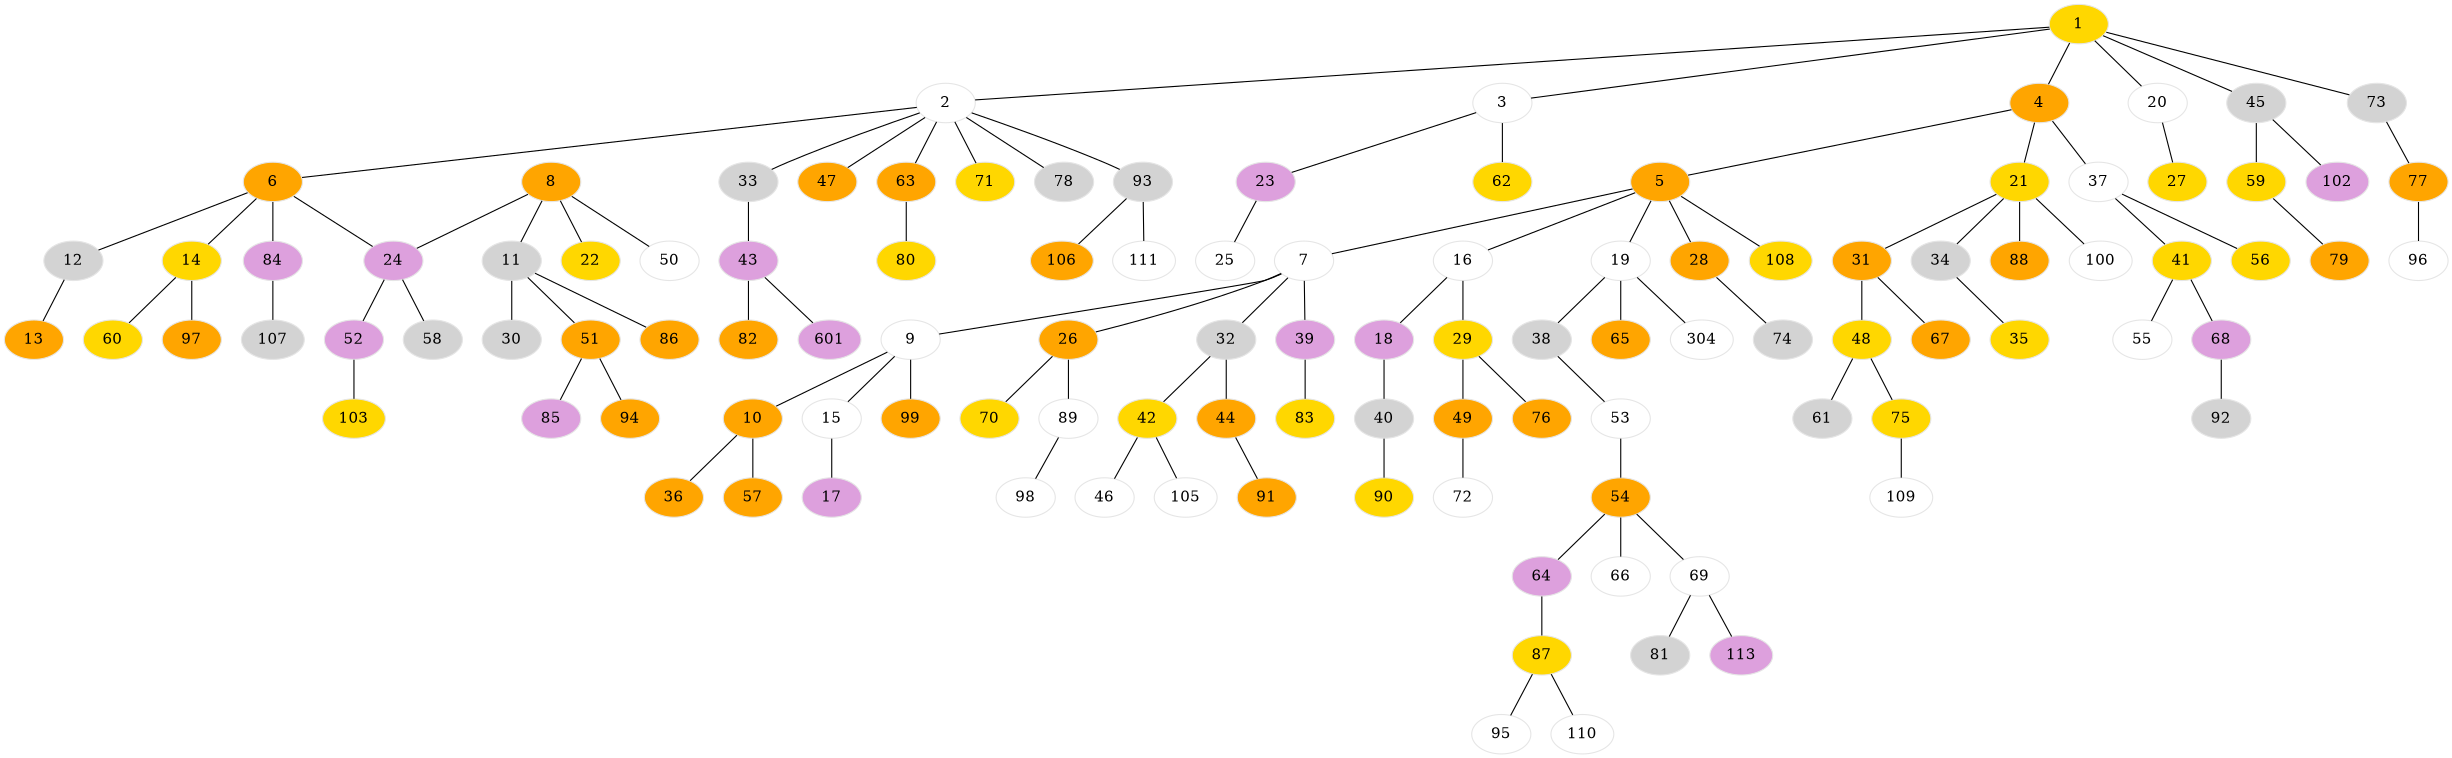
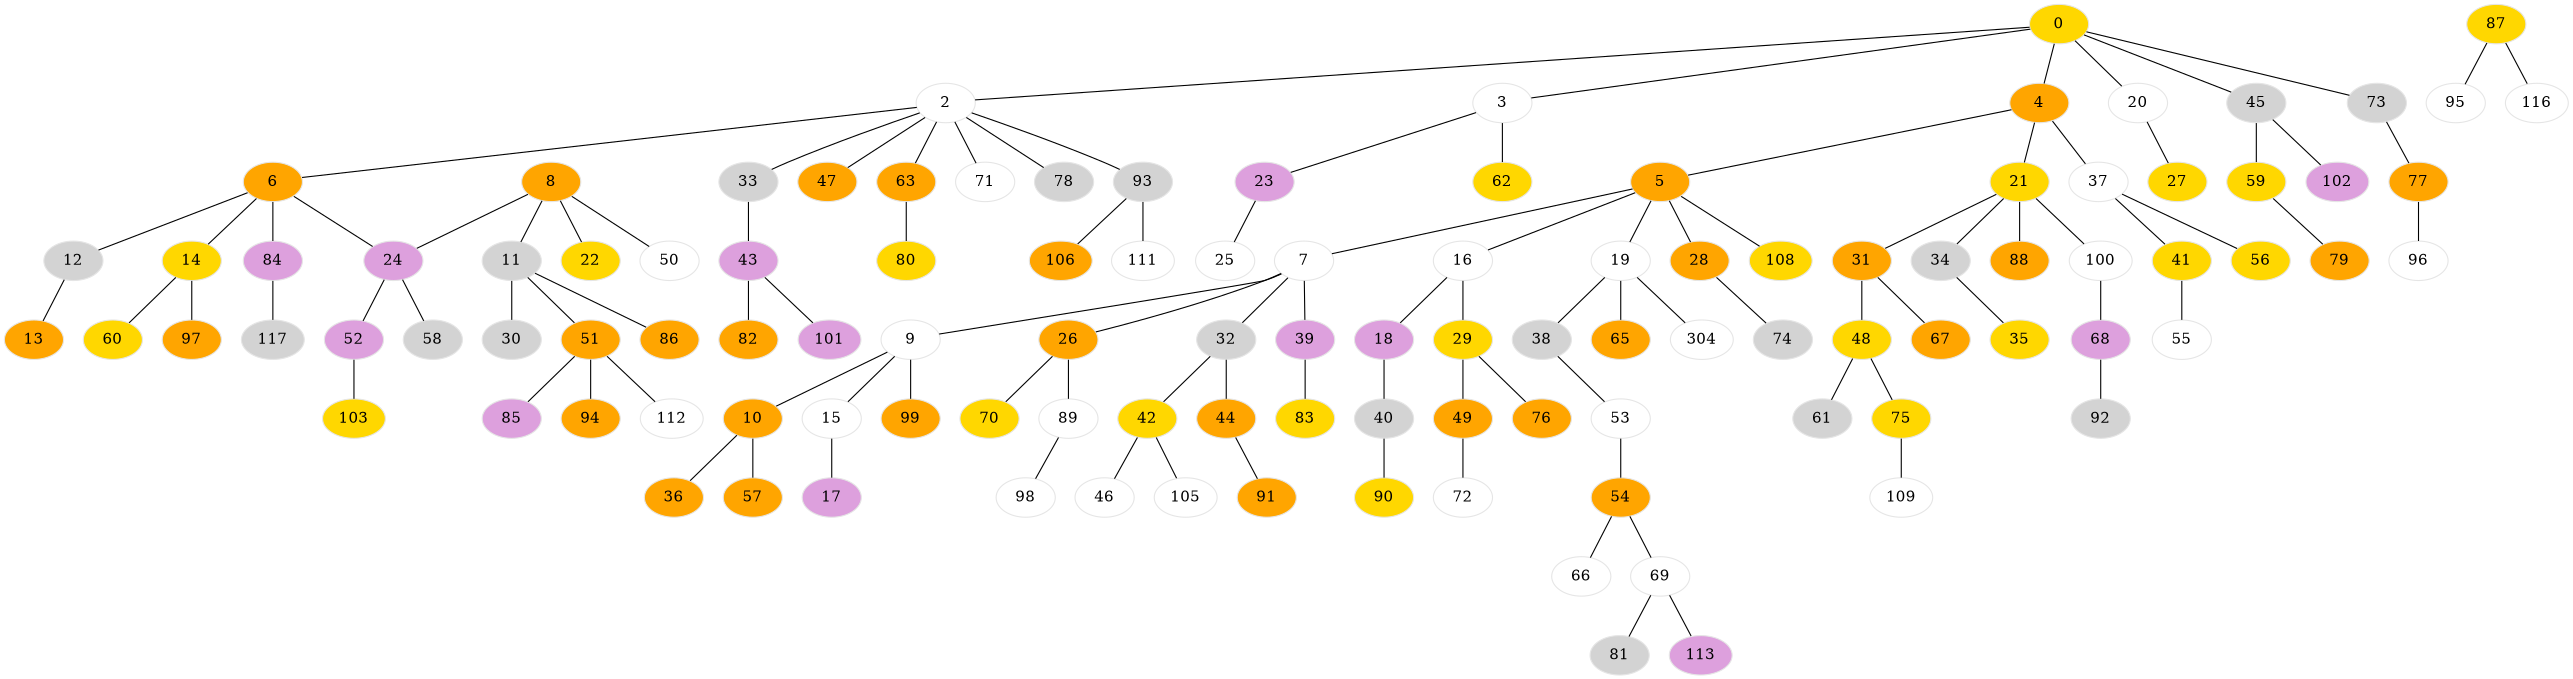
  graph {
    node [color=gray90 fillcolor=orange style=filled]
-   1 [fillcolor=gold]
+   1 [fillcolor=gold label=0]
    2 [fillcolor=white]
    3 [fillcolor=white]
    4
    20 [fillcolor=white]
    45 [fillcolor=lightgrey]
    73 [fillcolor=lightgrey]
    6
    33 [fillcolor=lightgrey]
    47
    63
-   71 [fillcolor=gold]
+   71 [fillcolor=white]
    78 [fillcolor=lightgrey]
    93 [fillcolor=lightgrey]
    23 [fillcolor=plum]
    62 [fillcolor=gold]
    5
    21 [fillcolor=gold]
    37 [fillcolor=white]
    27 [fillcolor=gold]
    59 [fillcolor=gold]
    102 [fillcolor=plum]
    77
    12 [fillcolor=lightgrey]
    14 [fillcolor=gold]
    84 [fillcolor=plum]
    24 [fillcolor=plum]
    43 [fillcolor=plum]
    80 [fillcolor=gold]
    106
    111 [fillcolor=white]
    25 [fillcolor=white]
    7 [fillcolor=white]
    16 [fillcolor=white]
    19 [fillcolor=white]
    28
    108 [fillcolor=gold]
    31
    34 [fillcolor=lightgrey]
    88
    100 [fillcolor=white]
    41 [fillcolor=gold]
    56 [fillcolor=gold]
    9 [fillcolor=white]
    26
    32 [fillcolor=lightgrey]
    39 [fillcolor=plum]
    18 [fillcolor=plum]
    29 [fillcolor=gold]
    38 [fillcolor=lightgrey]
    65
    n52 [fillcolor=white label=304]
    74 [fillcolor=lightgrey]
    11 [fillcolor=lightgrey]
    8
    22 [fillcolor=gold]
    50 [fillcolor=white]
    13
    60 [fillcolor=gold]
    97
-   107 [fillcolor=lightgrey]
+   107 [fillcolor=lightgrey label=117]
    10
    15 [fillcolor=white]
    99
    70 [fillcolor=gold]
    89 [fillcolor=white]
    42 [fillcolor=gold]
    44
    83 [fillcolor=gold]
    30 [fillcolor=lightgrey]
    51
    86
    52 [fillcolor=plum]
    58 [fillcolor=lightgrey]
    36
    57
    17 [fillcolor=plum]
    85 [fillcolor=plum]
    94
+   112 [fillcolor=white]
    40 [fillcolor=lightgrey]
    49
    76
    90 [fillcolor=gold]
    53 [fillcolor=white]
    48 [fillcolor=gold]
    67
    35 [fillcolor=gold]
    103 [fillcolor=gold]
    98 [fillcolor=white]
    72 [fillcolor=white]
    61 [fillcolor=lightgrey]
    75 [fillcolor=gold]
    46 [fillcolor=white]
    105 [fillcolor=white]
    91
    82
-   101 [fillcolor=plum label=601]
+   101 [fillcolor=plum]
    55 [fillcolor=white]
    68 [fillcolor=plum]
    54
    92 [fillcolor=lightgrey]
    79
    109 [fillcolor=white]
-   64 [fillcolor=plum]
    66 [fillcolor=white]
    69 [fillcolor=white]
    87 [fillcolor=gold]
    81 [fillcolor=lightgrey]
    113 [fillcolor=plum]
    95 [fillcolor=white]
-   110 [fillcolor=white]
+   110 [fillcolor=white label=116]
    96 [fillcolor=white]
    1 -- 2
    1 -- 3
    1 -- 4
    1 -- 20
    1 -- 45
    1 -- 73
    2 -- 6
    2 -- 33
    2 -- 47
    2 -- 63
    2 -- 71
    2 -- 78
    2 -- 93
    3 -- 23
    3 -- 62
    4 -- 5
    4 -- 21
    4 -- 37
    20 -- 27
    45 -- 59
    45 -- 102
    73 -- 77
    6 -- 12
    6 -- 14
    6 -- 84
    6 -- 24
    33 -- 43
    63 -- 80
    93 -- 106
    93 -- 111
    23 -- 25
    5 -- 7
    5 -- 16
    5 -- 19
    5 -- 28
    5 -- 108
    21 -- 31
    21 -- 34
    21 -- 88
    21 -- 100
    37 -- 41
    37 -- 56
    59 -- 79
    77 -- 96
    12 -- 13
    14 -- 60
    14 -- 97
    84 -- 107
    24 -- 52
    24 -- 58
    43 -- 82
    43 -- 101
    7 -- 9
    7 -- 26
    7 -- 32
    7 -- 39
    16 -- 18
    16 -- 29
    19 -- 38
    19 -- 65
    19 -- n52
    28 -- 74
    31 -- 48
    31 -- 67
    34 -- 35
    41 -- 55
-   41 -- 68
+   100 -- 68
    9 -- 10
    9 -- 15
    9 -- 99
    26 -- 70
    26 -- 89
    32 -- 42
    32 -- 44
    39 -- 83
    18 -- 40
    29 -- 49
    29 -- 76
    38 -- 53
    11 -- 30
    11 -- 51
    11 -- 86
    8 -- 24
    8 -- 11
    8 -- 22
    8 -- 50
    10 -- 36
    10 -- 57
    15 -- 17
    89 -- 98
    42 -- 46
    42 -- 105
    44 -- 91
    51 -- 85
    51 -- 94
+   51 -- 112
    52 -- 103
    40 -- 90
    49 -- 72
    53 -- 54
    48 -- 61
    48 -- 75
    75 -- 109
    68 -- 92
-   54 -- 64
    54 -- 66
    54 -- 69
-   64 -- 87
    69 -- 81
    69 -- 113
    87 -- 95
    87 -- 110
  }
